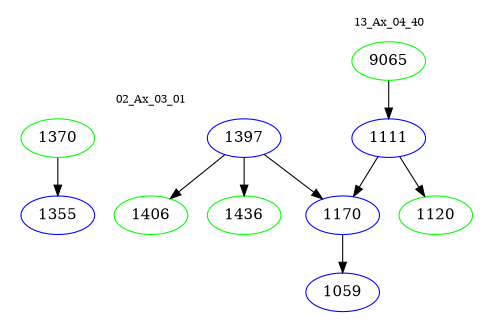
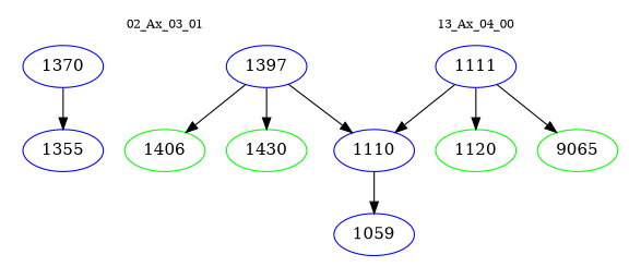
  digraph {
    node [color=blue]
    edge [color=black]
    n1 [label=1397]
-   n2 [color=green label=1370]
+   n2 [label=1370]
    n3 [color=green label=1406]
-   n4 [color=green label=1436]
+   n4 [color=green label=1430]
    n5 [label=1355]
    n6 [label=1111]
-   n7 [label=1170]
+   n7 [label=1110]
    n8 [color=green label=1120]
    n9 [color=green label=9065]
    n10 [label=1059]
    subgraph cluster_1 {
      color=white
      fontsize=10
      label="02_Ax_03_01"
      n1
      n2
      n3
      n4
      n5
    }
    subgraph cluster_2 {
      color=white
      fontsize=10
-     label="13_Ax_04_40"
+     label="13_Ax_04_00"
      n6
      n7
      n8
      n9
      n10
    }
    n1 -> n3
    n1 -> n4
    n1 -> n7
    n2 -> n5
    n6 -> n7
    n6 -> n8
-   n9 -> n6
+   n6 -> n9
    n7 -> n10
  }
